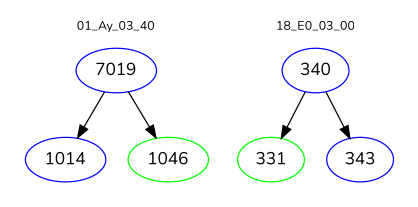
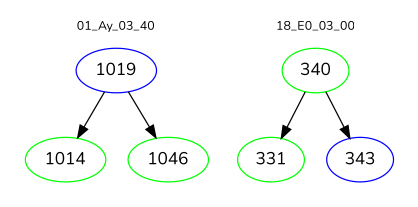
  digraph {
    fontname=Nunito
    node [color=blue fontname=Nunito]
    edge [color=black fontname=Nunito]
-   n1 [label=7019]
-   n2 [label=1014]
+   n1 [label=1019]
+   n2 [color=green label=1014]
    n3 [color=green label=1046]
-   n4 [label=340]
+   n4 [color=green label=340]
    n5 [color=green label=331]
    n6 [label=343]
    subgraph cluster_1 {
      color=white
      fontsize=10
      label="01_Ay_03_40"
      n1
      n2
      n3
    }
    subgraph cluster_2 {
      color=white
      fontsize=10
      label="18_E0_03_00"
      n4
      n5
      n6
    }
    n1 -> n2
    n1 -> n3
    n4 -> n5
    n4 -> n6
  }
